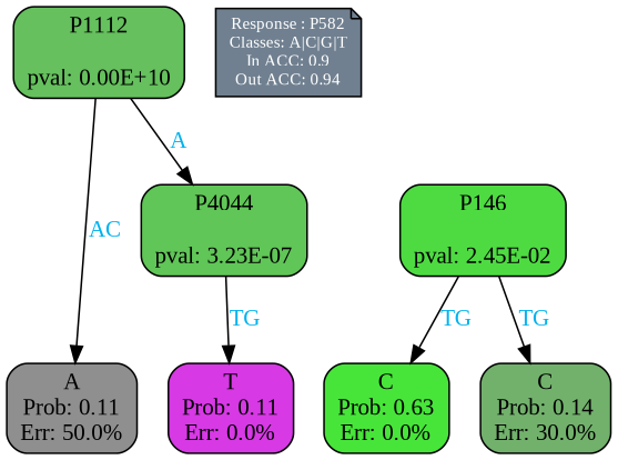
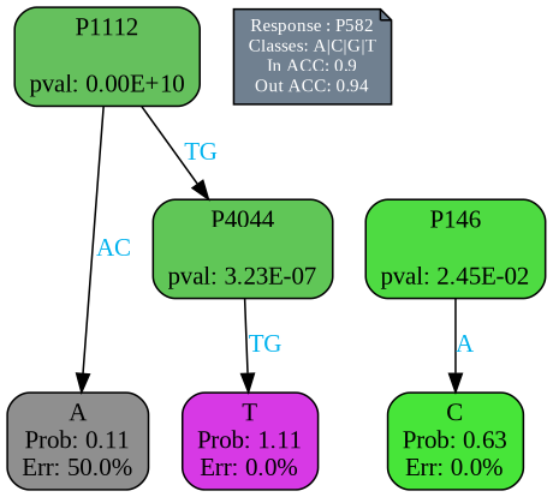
  digraph {
    fontname="Liberation Serif"
    ranksep=equally
    splines=polylines
    node [color=black fontname="Liberation Serif" shape=box style="filled, rounded"]
    edge [fontcolor=deepskyblue2 fontname="Liberation Serif"]
    n1 [fillcolor="#8f8f8f" label="A\nProb: 0.11\nErr: 50.0%"]
    n2 [fillcolor="#47e539" label="C\nProb: 0.63\nErr: 0.0%"]
-   n3 [fillcolor="#72b16c" label="C\nProb: 0.14\nErr: 30.0%"]
-   n4 [fillcolor="#d739e5" label="T\nProb: 0.11\nErr: 0.0%"]
+   n4 [fillcolor="#d739e5" label="T\nProb: 1.11\nErr: 0.0%"]
    n5 [align=left fillcolor=slategray fontcolor=white fontsize=10 label="Response : P582\nClasses: A|C|G|T\nIn ACC: 0.9\nOut ACC: 0.94\n" shape=note style=filled]
    n6 [fillcolor="#65c05d" label="P1112\n\npval: 0.00E+10"]
    n7 [fillcolor="#60c657" label="P4044\n\npval: 3.23E-07"]
    n8 [fillcolor="#4edb42" label="P146\n\npval: 2.45E-02"]
    subgraph sub_1 {
      rank=same
      n1
      n2
-     n3
      n4
    }
    subgraph sub_2 {
      rank=same
      n5
      n6
    }
    n6 -> n1 [label=AC]
-   n6 -> n7 [label=A]
+   n6 -> n7 [label=TG]
    n7 -> n4 [label=TG]
-   n8 -> n2 [label=TG]
-   n8 -> n3 [label=TG]
+   n8 -> n2 [label=A]
  }
